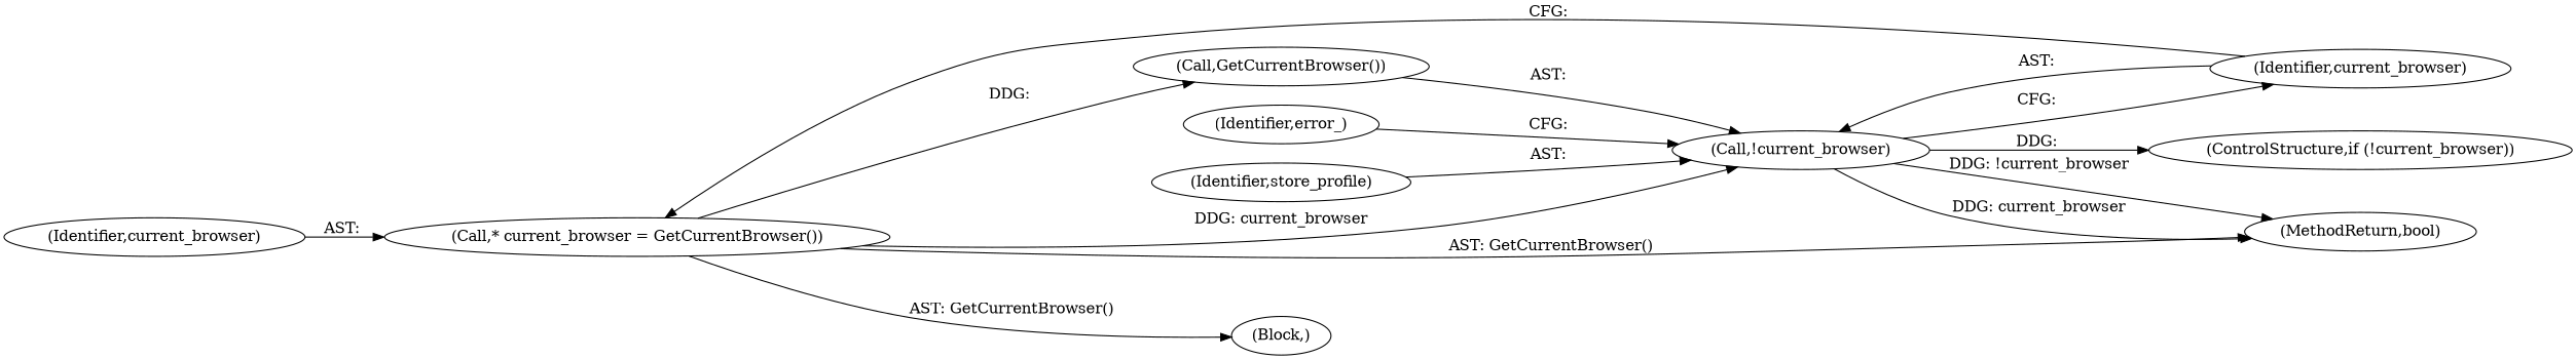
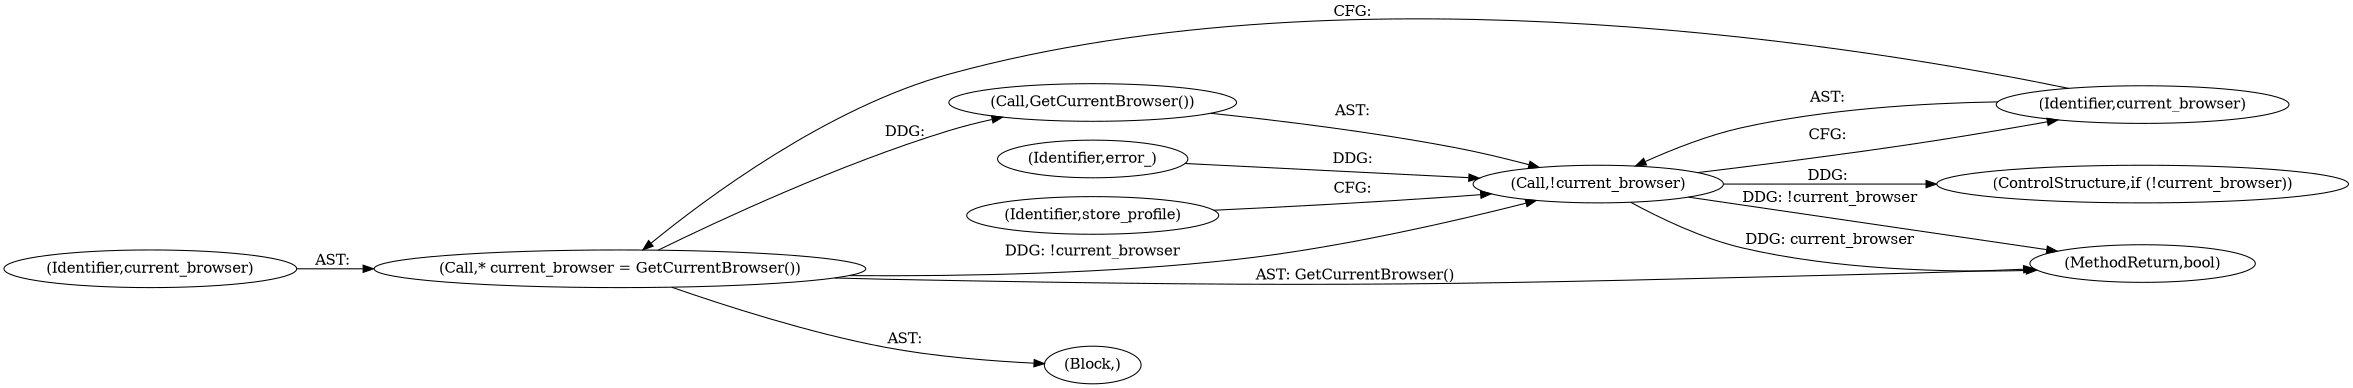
  digraph {
    rankdir=LR
    n1 [label="(Call,* current_browser = GetCurrentBrowser())"]
    n2 [label="(Call,!current_browser)"]
    n3 [label="(MethodReturn,bool)"]
    n4 [label="(Call,GetCurrentBrowser())"]
    n5 [label="(Block,)"]
    n6 [label="(Identifier,current_browser)"]
    n7 [label="(ControlStructure,if (!current_browser))"]
    n8 [label="(Identifier,current_browser)"]
    n9 [label="(Identifier,error_)"]
    n10 [label="(Identifier,store_profile)"]
-   n1 -> n2 [label="DDG: current_browser"]
+   n1 -> n2 [label="DDG: !current_browser"]
    n1 -> n3 [label="AST: GetCurrentBrowser()"]
    n1 -> n4 [label="DDG: "]
-   n1 -> n5 [label="AST: GetCurrentBrowser()"]
+   n1 -> n5 [label="AST: "]
    n2 -> n3 [label="DDG: !current_browser"]
    n2 -> n3 [label="DDG: current_browser"]
    n2 -> n6 [label="CFG: "]
    n2 -> n7 [label="DDG: "]
    n4 -> n2 [label="AST: "]
    n6 -> n1 [label="CFG: "]
    n6 -> n2 [label="AST: "]
    n8 -> n1 [label="AST: "]
-   n9 -> n2 [label="CFG: "]
-   n10 -> n2 [label="AST: "]
+   n9 -> n2 [label="DDG: "]
+   n10 -> n2 [label="CFG: "]
  }
